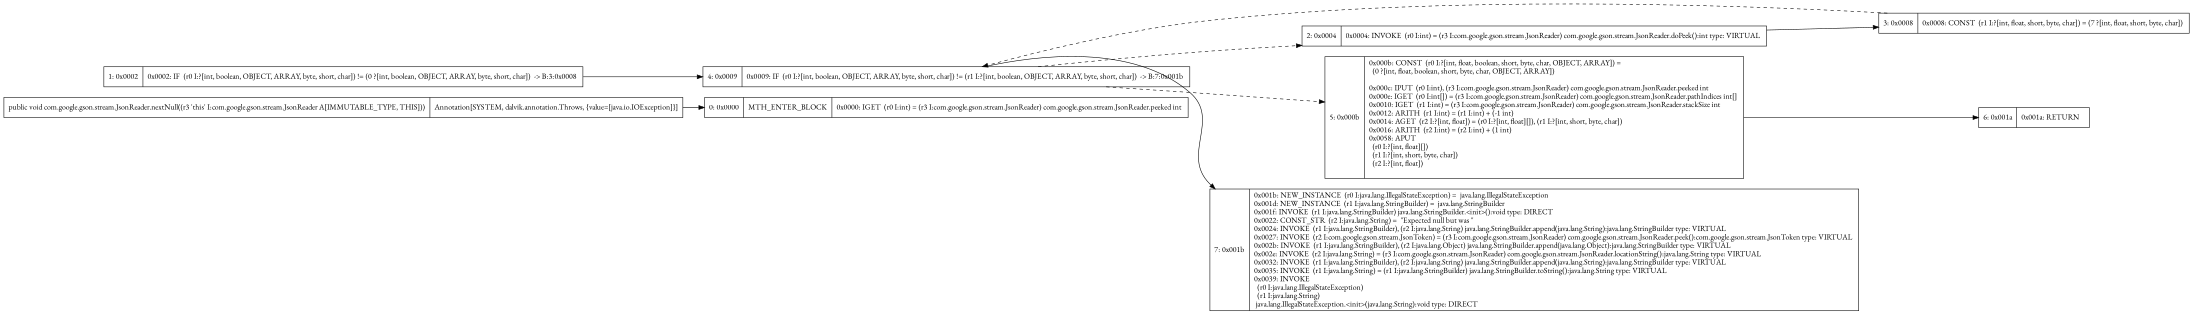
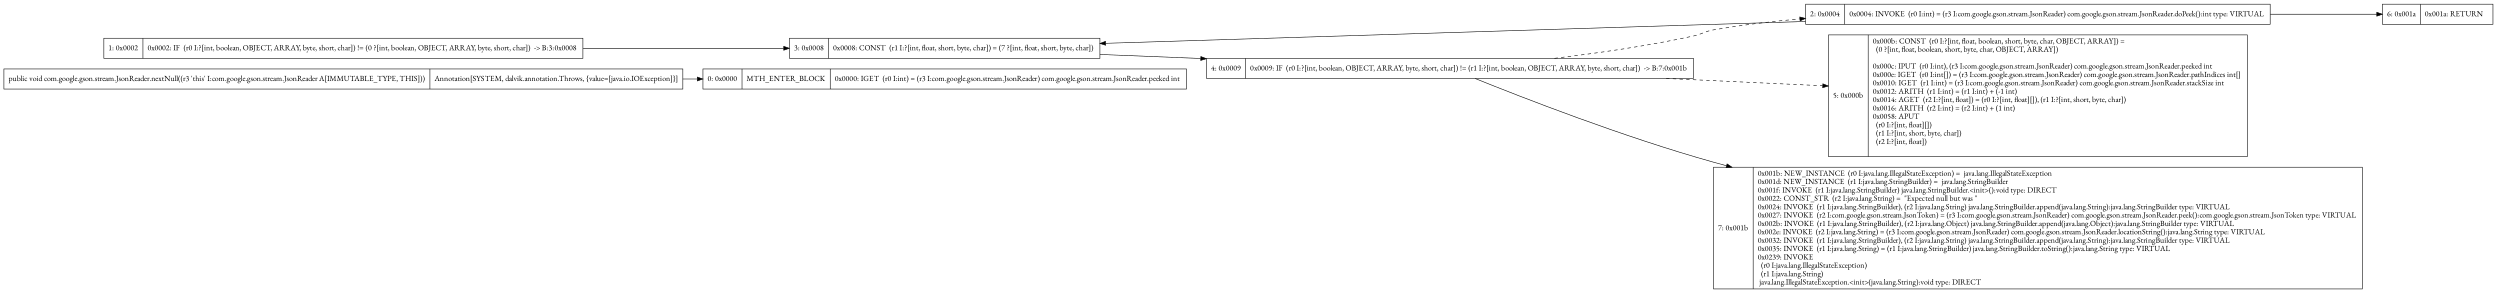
  digraph {
    fontname="EB Garamond"
    rankdir=LR
    node [fontname="EB Garamond" shape=record]
    edge [fontname="EB Garamond"]
    n1 [label="{0\:\ 0x0000|MTH_ENTER_BLOCK\l|0x0000: IGET  (r0 I:int) = (r3 I:com.google.gson.stream.JsonReader) com.google.gson.stream.JsonReader.peeked int \l}"]
    n2 [label="{1\:\ 0x0002|0x0002: IF  (r0 I:?[int, boolean, OBJECT, ARRAY, byte, short, char]) != (0 ?[int, boolean, OBJECT, ARRAY, byte, short, char])  \-\> B:3:0x0008 \l}"]
    n3 [label="{3\:\ 0x0008|0x0008: CONST  (r1 I:?[int, float, short, byte, char]) = (7 ?[int, float, short, byte, char]) \l}"]
    n4 [label="{2\:\ 0x0004|0x0004: INVOKE  (r0 I:int) = (r3 I:com.google.gson.stream.JsonReader) com.google.gson.stream.JsonReader.doPeek():int type: VIRTUAL \l}"]
    n5 [label="{4\:\ 0x0009|0x0009: IF  (r0 I:?[int, boolean, OBJECT, ARRAY, byte, short, char]) != (r1 I:?[int, boolean, OBJECT, ARRAY, byte, short, char])  \-\> B:7:0x001b \l}"]
    n6 [label="{5\:\ 0x000b|0x000b: CONST  (r0 I:?[int, float, boolean, short, byte, char, OBJECT, ARRAY]) = \l  (0 ?[int, float, boolean, short, byte, char, OBJECT, ARRAY])\l \l0x000c: IPUT  (r0 I:int), (r3 I:com.google.gson.stream.JsonReader) com.google.gson.stream.JsonReader.peeked int \l0x000e: IGET  (r0 I:int[]) = (r3 I:com.google.gson.stream.JsonReader) com.google.gson.stream.JsonReader.pathIndices int[] \l0x0010: IGET  (r1 I:int) = (r3 I:com.google.gson.stream.JsonReader) com.google.gson.stream.JsonReader.stackSize int \l0x0012: ARITH  (r1 I:int) = (r1 I:int) + (\-1 int) \l0x0014: AGET  (r2 I:?[int, float]) = (r0 I:?[int, float][]), (r1 I:?[int, short, byte, char]) \l0x0016: ARITH  (r2 I:int) = (r2 I:int) + (1 int) \l0x0058: APUT  \l  (r0 I:?[int, float][])\l  (r1 I:?[int, short, byte, char])\l  (r2 I:?[int, float])\l \l}"]
-   n7 [label="{7\:\ 0x001b|0x001b: NEW_INSTANCE  (r0 I:java.lang.IllegalStateException) =  java.lang.IllegalStateException \l0x001d: NEW_INSTANCE  (r1 I:java.lang.StringBuilder) =  java.lang.StringBuilder \l0x001f: INVOKE  (r1 I:java.lang.StringBuilder) java.lang.StringBuilder.\<init\>():void type: DIRECT \l0x0022: CONST_STR  (r2 I:java.lang.String) =  \"Expected null but was \" \l0x0024: INVOKE  (r1 I:java.lang.StringBuilder), (r2 I:java.lang.String) java.lang.StringBuilder.append(java.lang.String):java.lang.StringBuilder type: VIRTUAL \l0x0027: INVOKE  (r2 I:com.google.gson.stream.JsonToken) = (r3 I:com.google.gson.stream.JsonReader) com.google.gson.stream.JsonReader.peek():com.google.gson.stream.JsonToken type: VIRTUAL \l0x002b: INVOKE  (r1 I:java.lang.StringBuilder), (r2 I:java.lang.Object) java.lang.StringBuilder.append(java.lang.Object):java.lang.StringBuilder type: VIRTUAL \l0x002e: INVOKE  (r2 I:java.lang.String) = (r3 I:com.google.gson.stream.JsonReader) com.google.gson.stream.JsonReader.locationString():java.lang.String type: VIRTUAL \l0x0032: INVOKE  (r1 I:java.lang.StringBuilder), (r2 I:java.lang.String) java.lang.StringBuilder.append(java.lang.String):java.lang.StringBuilder type: VIRTUAL \l0x0035: INVOKE  (r1 I:java.lang.String) = (r1 I:java.lang.StringBuilder) java.lang.StringBuilder.toString():java.lang.String type: VIRTUAL \l0x0039: INVOKE  \l  (r0 I:java.lang.IllegalStateException)\l  (r1 I:java.lang.String)\l java.lang.IllegalStateException.\<init\>(java.lang.String):void type: DIRECT \l}"]
+   n7 [label="{7\:\ 0x001b|0x001b: NEW_INSTANCE  (r0 I:java.lang.IllegalStateException) =  java.lang.IllegalStateException \l0x001d: NEW_INSTANCE  (r1 I:java.lang.StringBuilder) =  java.lang.StringBuilder \l0x001f: INVOKE  (r1 I:java.lang.StringBuilder) java.lang.StringBuilder.\<init\>():void type: DIRECT \l0x0022: CONST_STR  (r2 I:java.lang.String) =  \"Expected null but was \" \l0x0024: INVOKE  (r1 I:java.lang.StringBuilder), (r2 I:java.lang.String) java.lang.StringBuilder.append(java.lang.String):java.lang.StringBuilder type: VIRTUAL \l0x0027: INVOKE  (r2 I:com.google.gson.stream.JsonToken) = (r3 I:com.google.gson.stream.JsonReader) com.google.gson.stream.JsonReader.peek():com.google.gson.stream.JsonToken type: VIRTUAL \l0x002b: INVOKE  (r1 I:java.lang.StringBuilder), (r2 I:java.lang.Object) java.lang.StringBuilder.append(java.lang.Object):java.lang.StringBuilder type: VIRTUAL \l0x002e: INVOKE  (r2 I:java.lang.String) = (r3 I:com.google.gson.stream.JsonReader) com.google.gson.stream.JsonReader.locationString():java.lang.String type: VIRTUAL \l0x0032: INVOKE  (r1 I:java.lang.StringBuilder), (r2 I:java.lang.String) java.lang.StringBuilder.append(java.lang.String):java.lang.StringBuilder type: VIRTUAL \l0x0035: INVOKE  (r1 I:java.lang.String) = (r1 I:java.lang.StringBuilder) java.lang.StringBuilder.toString():java.lang.String type: VIRTUAL \l0x0239: INVOKE  \l  (r0 I:java.lang.IllegalStateException)\l  (r1 I:java.lang.String)\l java.lang.IllegalStateException.\<init\>(java.lang.String):void type: DIRECT \l}"]
    n8 [label="{6\:\ 0x001a|0x001a: RETURN   \l}"]
    n9 [label="{public void com.google.gson.stream.JsonReader.nextNull((r3 'this' I:com.google.gson.stream.JsonReader A[IMMUTABLE_TYPE, THIS]))  | Annotation[SYSTEM, dalvik.annotation.Throws, \{value=[java.io.IOException]\}]\l}"]
-   n2 -> n5
-   n3 -> n5 [style=dashed]
+   n2 -> n3
+   n3 -> n5
    n4 -> n3
    n5 -> n4 [style=dashed]
    n5 -> n6 [style=dashed]
    n5 -> n7
-   n6 -> n8
+   n4 -> n8
    n9 -> n1
  }
